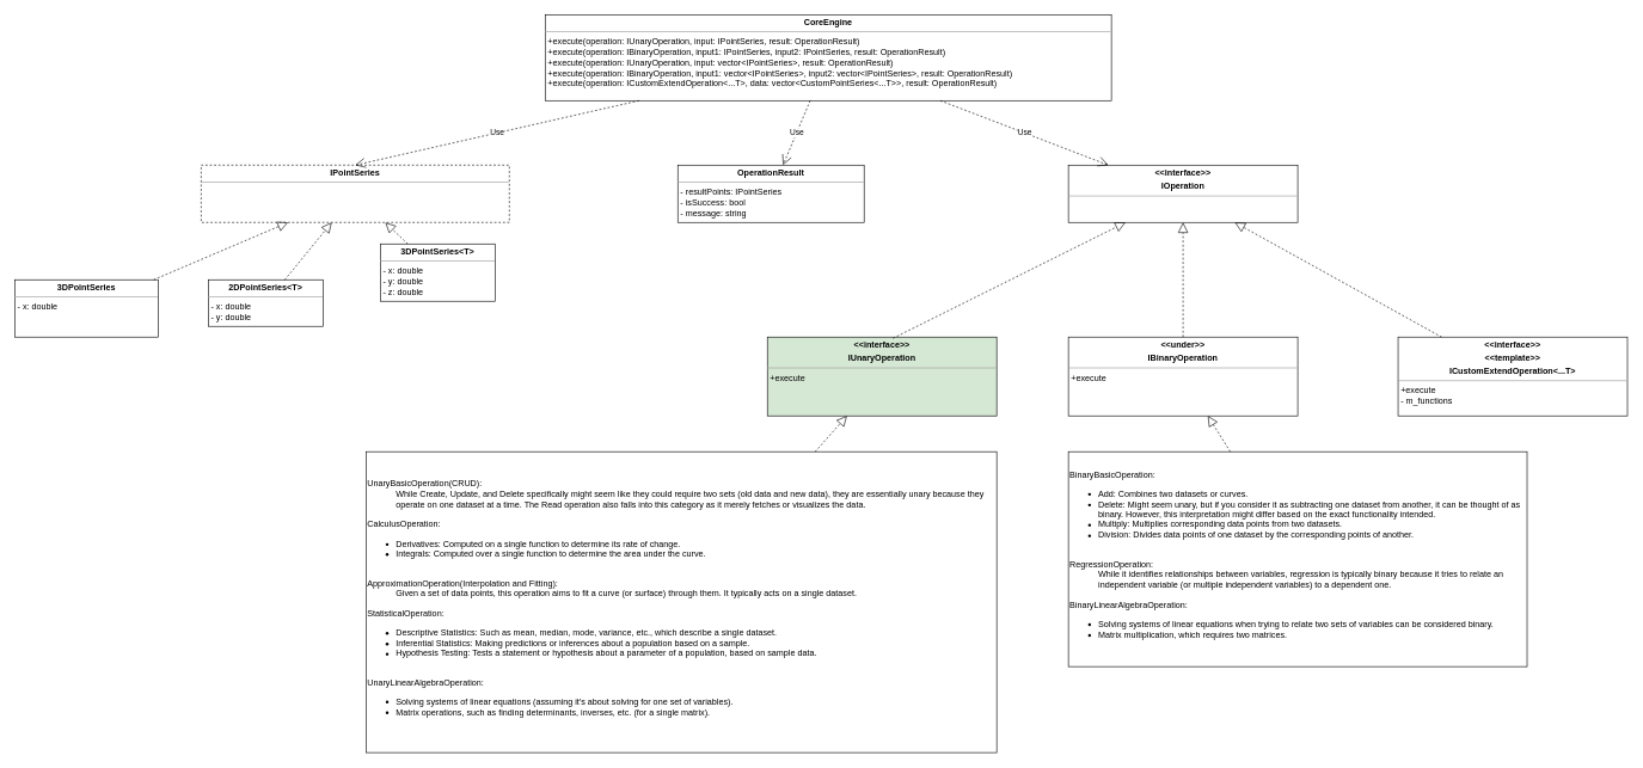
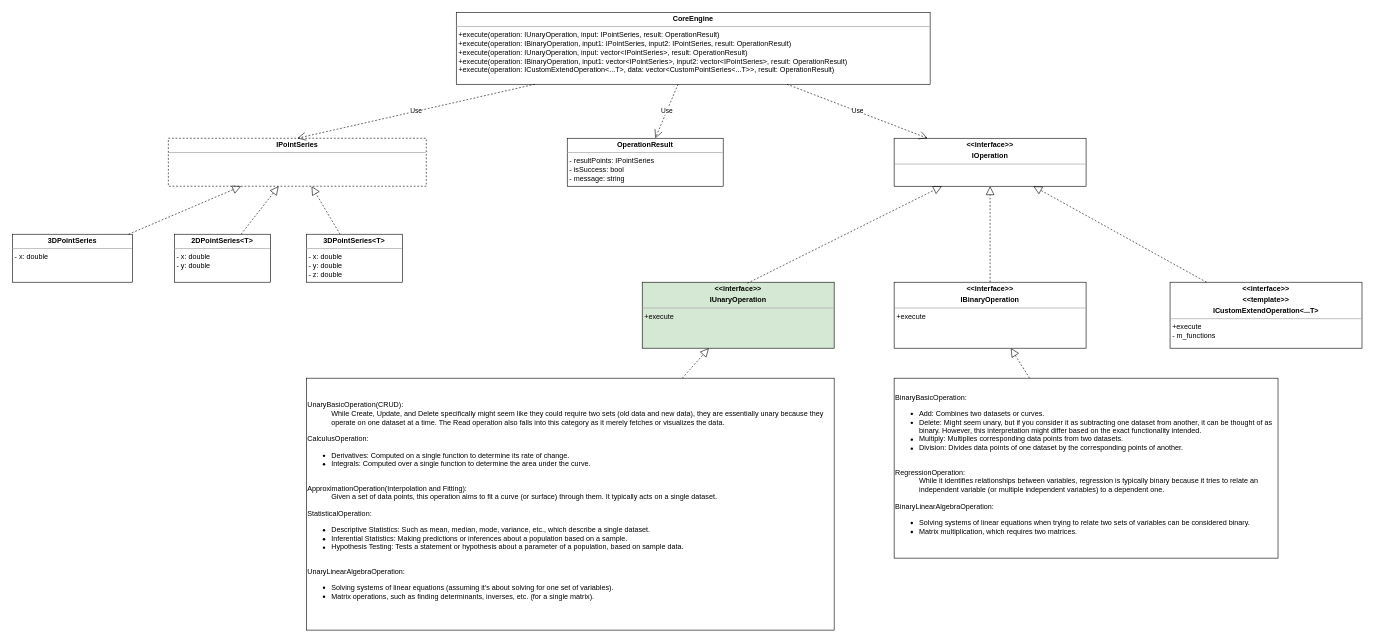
  <mxCell id="0" />
  <mxCell id="1" parent="0" />
  <mxCell id="2" value="" style="group" vertex="1" connectable="0" parent="1"><mxGeometry x="20" y="20" width="2250" height="1030" as="geometry" /></mxCell>
  <mxCell id="3" value="&lt;p style=&quot;margin: 0px ; margin-top: 4px ; text-align: center&quot;&gt;&lt;b&gt;IPointSeries&lt;/b&gt;&lt;br&gt;&lt;/p&gt;&lt;hr size=&quot;1&quot;&gt;&lt;p style=&quot;margin: 0px ; margin-left: 4px&quot;&gt;&lt;br&gt;&lt;/p&gt;&lt;p style=&quot;margin: 0px ; margin-left: 4px&quot;&gt;&lt;br&gt;&lt;/p&gt;" style="verticalAlign=top;align=left;overflow=fill;fontSize=12;fontFamily=Helvetica;html=1;dashed=1;" vertex="1" parent="2"><mxGeometry x="260" y="210" width="430" height="80" as="geometry" /></mxCell>
  <mxCell id="4" value="&lt;p style=&quot;margin: 0px ; margin-top: 4px ; text-align: center&quot;&gt;&lt;b&gt;&amp;lt;&amp;lt;interface&amp;gt;&amp;gt;&lt;/b&gt;&lt;/p&gt;&lt;p style=&quot;margin: 0px ; margin-top: 4px ; text-align: center&quot;&gt;&lt;b&gt;IOperation&lt;/b&gt;&lt;br&gt;&lt;/p&gt;&lt;hr size=&quot;1&quot;&gt;&lt;p style=&quot;margin: 0px ; margin-left: 4px&quot;&gt;&lt;br&gt;&lt;/p&gt;&lt;p style=&quot;margin: 0px ; margin-left: 4px&quot;&gt;&lt;br&gt;&lt;/p&gt;" style="verticalAlign=top;align=left;overflow=fill;fontSize=12;fontFamily=Helvetica;html=1;" vertex="1" parent="2"><mxGeometry x="1470" y="210" width="320" height="80" as="geometry" /></mxCell>
  <mxCell id="5" value="&lt;p style=&quot;margin: 0px ; margin-top: 4px ; text-align: center&quot;&gt;&lt;b&gt;CoreEngine&lt;/b&gt;&lt;br&gt;&lt;/p&gt;&lt;hr size=&quot;1&quot;&gt;&lt;p style=&quot;margin-top: 0px ; margin-bottom: 0px ; margin-left: 4px&quot;&gt;+execute(operation: IUnaryOperation, input: IPointSeries, result: OperationResult)&lt;br&gt;&lt;/p&gt;&lt;p style=&quot;margin-top: 0px ; margin-bottom: 0px ; margin-left: 4px&quot;&gt;+execute(operation: IBinaryOperation, input1: IPointSeries, input2: IPointSeries, result: OperationResult)&lt;br&gt;&lt;/p&gt;&lt;p style=&quot;margin-top: 0px ; margin-bottom: 0px ; margin-left: 4px&quot;&gt;+execute(operation: IUnaryOperation, input: vector&amp;lt;IPointSeries&amp;gt;, result: OperationResult)&lt;/p&gt;&lt;p style=&quot;margin-top: 0px ; margin-bottom: 0px ; margin-left: 4px&quot;&gt;+execute(operation: IBinaryOperation, input1: vector&amp;lt;IPointSeries&amp;gt;, input2: vector&amp;lt;IPointSeries&amp;gt;, result: OperationResult)&lt;/p&gt;&lt;p style=&quot;margin-top: 0px ; margin-bottom: 0px ; margin-left: 4px&quot;&gt;+execute(operation: ICustomExtendOperation&amp;lt;...T&amp;gt;, data: vector&amp;lt;&lt;span style=&quot;text-align: center&quot;&gt;CustomPointSeries&lt;/span&gt;&lt;span style=&quot;text-align: center&quot;&gt;&amp;lt;...T&amp;gt;&lt;/span&gt;&amp;gt;, result: OperationResult)&lt;br&gt;&lt;/p&gt;&lt;p style=&quot;margin: 0px ; margin-left: 4px&quot;&gt;&lt;br&gt;&lt;/p&gt;" style="verticalAlign=top;align=left;overflow=fill;fontSize=12;fontFamily=Helvetica;html=1;" vertex="1" parent="2"><mxGeometry x="740" width="790" height="120" as="geometry" /></mxCell>
  <mxCell id="6" value="&lt;p style=&quot;margin: 0px ; margin-top: 4px ; text-align: center&quot;&gt;&lt;b&gt;&amp;lt;&amp;lt;interface&amp;gt;&amp;gt;&lt;/b&gt;&lt;/p&gt;&lt;p style=&quot;margin: 0px ; margin-top: 4px ; text-align: center&quot;&gt;&lt;b&gt;IUnaryOperation&lt;/b&gt;&lt;br&gt;&lt;/p&gt;&lt;hr size=&quot;1&quot;&gt;&lt;p style=&quot;margin: 0px ; margin-left: 4px&quot;&gt;+execute&lt;br&gt;&lt;/p&gt;&lt;p style=&quot;margin: 0px ; margin-left: 4px&quot;&gt;&lt;br&gt;&lt;/p&gt;" style="verticalAlign=top;align=left;overflow=fill;fontSize=12;fontFamily=Helvetica;html=1;fillColor=#d5e8d4;" vertex="1" parent="2"><mxGeometry x="1050" y="450" width="320" height="110" as="geometry" /></mxCell>
- <mxCell id="7" value="&lt;p style=&quot;margin: 0px ; margin-top: 4px ; text-align: center&quot;&gt;&lt;b&gt;&amp;lt;&amp;lt;under&amp;gt;&amp;gt;&lt;/b&gt;&lt;/p&gt;&lt;p style=&quot;margin: 0px ; margin-top: 4px ; text-align: center&quot;&gt;&lt;b&gt;IBinaryOperation&lt;/b&gt;&lt;br&gt;&lt;/p&gt;&lt;hr size=&quot;1&quot;&gt;&lt;p style=&quot;margin: 0px ; margin-left: 4px&quot;&gt;+execute&lt;br&gt;&lt;/p&gt;&lt;p style=&quot;margin: 0px ; margin-left: 4px&quot;&gt;&lt;br&gt;&lt;/p&gt;" style="verticalAlign=top;align=left;overflow=fill;fontSize=12;fontFamily=Helvetica;html=1;" vertex="1" parent="2"><mxGeometry x="1470" y="450" width="320" height="110" as="geometry" /></mxCell>
+ <mxCell id="7" value="&lt;p style=&quot;margin: 0px ; margin-top: 4px ; text-align: center&quot;&gt;&lt;b&gt;&amp;lt;&amp;lt;interface&amp;gt;&amp;gt;&lt;/b&gt;&lt;/p&gt;&lt;p style=&quot;margin: 0px ; margin-top: 4px ; text-align: center&quot;&gt;&lt;b&gt;IBinaryOperation&lt;/b&gt;&lt;br&gt;&lt;/p&gt;&lt;hr size=&quot;1&quot;&gt;&lt;p style=&quot;margin: 0px ; margin-left: 4px&quot;&gt;+execute&lt;br&gt;&lt;/p&gt;&lt;p style=&quot;margin: 0px ; margin-left: 4px&quot;&gt;&lt;br&gt;&lt;/p&gt;" style="verticalAlign=top;align=left;overflow=fill;fontSize=12;fontFamily=Helvetica;html=1;" vertex="1" parent="2"><mxGeometry x="1470" y="450" width="320" height="110" as="geometry" /></mxCell>
  <mxCell id="8" value="&lt;p style=&quot;margin: 0px ; margin-top: 4px ; text-align: center&quot;&gt;&lt;b&gt;OperationResult&lt;/b&gt;&lt;br&gt;&lt;/p&gt;&lt;hr size=&quot;1&quot;&gt;&lt;p style=&quot;margin: 0px ; margin-left: 4px&quot;&gt;- resultPoints:&amp;nbsp;IPointSeries&lt;/p&gt;&lt;p style=&quot;margin: 0px ; margin-left: 4px&quot;&gt;- isSuccess: bool&lt;/p&gt;&lt;p style=&quot;margin: 0px ; margin-left: 4px&quot;&gt;- message: string&lt;/p&gt;&lt;p style=&quot;margin: 0px ; margin-left: 4px&quot;&gt;&lt;br&gt;&lt;/p&gt;" style="verticalAlign=top;align=left;overflow=fill;fontSize=12;fontFamily=Helvetica;html=1;" vertex="1" parent="2"><mxGeometry x="925" y="210" width="260" height="80" as="geometry" /></mxCell>
  <mxCell id="9" value="UnaryBasicOperation(CRUD)&lt;span&gt;: &lt;br&gt;&lt;/span&gt;&lt;blockquote style=&quot;margin: 0 0 0 40px ; border: none ; padding: 0px&quot;&gt;&lt;span&gt;While Create, Update, and Delete specifically might seem like they could require two sets (old data and new data), they are essentially unary because they operate on one dataset at a time. The Read operation also falls into this category as it merely fetches or visualizes the data.&lt;/span&gt;&lt;/blockquote&gt;&lt;div&gt;&lt;br&gt;&lt;/div&gt;&lt;div&gt;CalculusOperation:&lt;/div&gt;&lt;div&gt;&lt;ul&gt;&lt;li&gt;&lt;span&gt;Derivatives: Computed on a single function to determine its rate of change.&lt;/span&gt;&lt;/li&gt;&lt;li&gt;Integrals: Computed over a single function to determine the area under the curve.&lt;/li&gt;&lt;/ul&gt;&lt;/div&gt;&lt;div&gt;&lt;br&gt;&lt;/div&gt;&lt;div&gt;ApproximationOperation(Interpolation and Fitting):&amp;nbsp;&lt;/div&gt;&lt;blockquote style=&quot;margin: 0 0 0 40px ; border: none ; padding: 0px&quot;&gt;&lt;div&gt;Given a set of data points, this operation aims to fit a curve (or surface) through them. It typically acts on a single dataset.&lt;/div&gt;&lt;/blockquote&gt;&lt;div&gt;&lt;br&gt;&lt;/div&gt;&lt;div&gt;StatisticalOperation:&lt;/div&gt;&lt;div&gt;&lt;ul&gt;&lt;li&gt;&lt;span&gt;Descriptive Statistics: Such as mean, median, mode, variance, etc., which describe a single dataset.&lt;/span&gt;&lt;/li&gt;&lt;li&gt;Inferential Statistics: Making predictions or inferences about a population based on a sample.&lt;/li&gt;&lt;li&gt;Hypothesis Testing: Tests a statement or hypothesis about a parameter of a population, based on sample data.&lt;/li&gt;&lt;/ul&gt;&lt;/div&gt;&lt;div&gt;&lt;br&gt;&lt;/div&gt;&lt;div&gt;UnaryLinearAlgebraOperation:&lt;/div&gt;&lt;div&gt;&lt;ul&gt;&lt;li&gt;&lt;span&gt;Solving systems of linear equations (assuming it's about solving for one set of variables).&lt;/span&gt;&lt;/li&gt;&lt;li&gt;Matrix operations, such as finding determinants, inverses, etc. (for a single matrix).&lt;/li&gt;&lt;/ul&gt;&lt;/div&gt;" style="rounded=0;whiteSpace=wrap;html=1;align=left;" vertex="1" parent="2"><mxGeometry x="490" y="610" width="880" height="420" as="geometry" /></mxCell>
  <mxCell id="10" value="&lt;div&gt;BinaryBasicOperation:&lt;/div&gt;&lt;div&gt;&lt;ul&gt;&lt;li&gt;&lt;span&gt;Add: Combines two datasets or curves.&lt;/span&gt;&lt;/li&gt;&lt;li&gt;Delete: Might seem unary, but if you consider it as subtracting one dataset from another, it can be thought of as binary. However, this interpretation might differ based on the exact functionality intended.&lt;/li&gt;&lt;li&gt;Multiply: Multiplies corresponding data points from two datasets.&lt;/li&gt;&lt;li&gt;Division: Divides data points of one dataset by the corresponding points of another.&lt;/li&gt;&lt;/ul&gt;&lt;/div&gt;&lt;div&gt;&lt;br&gt;&lt;/div&gt;&lt;div&gt;RegressionOperation:&amp;nbsp;&lt;/div&gt;&lt;blockquote style=&quot;margin: 0 0 0 40px ; border: none ; padding: 0px&quot;&gt;&lt;div&gt;While it identifies relationships between variables, regression is typically binary because it tries to relate an independent variable (or multiple independent variables) to a dependent one.&lt;/div&gt;&lt;/blockquote&gt;&lt;div&gt;&lt;br&gt;&lt;/div&gt;&lt;div&gt;BinaryLinearAlgebraOperation:&lt;/div&gt;&lt;div&gt;&lt;ul&gt;&lt;li&gt;&lt;span&gt;Solving systems of linear equations when trying to relate two sets of variables can be considered binary.&lt;/span&gt;&lt;/li&gt;&lt;li&gt;Matrix multiplication, which requires two matrices.&lt;/li&gt;&lt;/ul&gt;&lt;/div&gt;" style="rounded=0;whiteSpace=wrap;html=1;align=left;" vertex="1" parent="2"><mxGeometry x="1470" y="610" width="640" height="300" as="geometry" /></mxCell>
  <mxCell id="11" value="Use" style="endArrow=open;endSize=12;dashed=1;html=1;entryX=0.5;entryY=0;entryDx=0;entryDy=0;" edge="1" parent="2" source="5" target="3"><mxGeometry width="160" relative="1" as="geometry"><mxPoint x="1230" y="410" as="sourcePoint" /><mxPoint x="1390" y="410" as="targetPoint" /></mxGeometry></mxCell>
  <mxCell id="12" value="Use" style="endArrow=open;endSize=12;dashed=1;html=1;" edge="1" parent="2" source="5" target="8"><mxGeometry width="160" relative="1" as="geometry"><mxPoint x="1010.909" y="150" as="sourcePoint" /><mxPoint x="750" y="220" as="targetPoint" /></mxGeometry></mxCell>
  <mxCell id="13" value="Use" style="endArrow=open;endSize=12;dashed=1;html=1;" edge="1" parent="2" source="5" target="4"><mxGeometry width="160" relative="1" as="geometry"><mxPoint x="1117.5" y="150" as="sourcePoint" /><mxPoint x="1043.125" y="220" as="targetPoint" /></mxGeometry></mxCell>
  <mxCell id="14" value="" style="endArrow=block;dashed=1;endFill=0;endSize=12;html=1;exitX=0.548;exitY=0.015;exitDx=0;exitDy=0;exitPerimeter=0;" edge="1" parent="2" source="6" target="4"><mxGeometry width="160" relative="1" as="geometry"><mxPoint x="1130" y="500" as="sourcePoint" /><mxPoint x="1290" y="500" as="targetPoint" /></mxGeometry></mxCell>
  <mxCell id="15" value="" style="endArrow=block;dashed=1;endFill=0;endSize=12;html=1;" edge="1" parent="2" source="7" target="4"><mxGeometry width="160" relative="1" as="geometry"><mxPoint x="1125.36" y="421.65" as="sourcePoint" /><mxPoint x="1279.362" y="300" as="targetPoint" /></mxGeometry></mxCell>
  <mxCell id="16" value="" style="endArrow=block;dashed=1;endFill=0;endSize=12;html=1;" edge="1" parent="2" source="9" target="6"><mxGeometry width="160" relative="1" as="geometry"><mxPoint x="1125.36" y="461.65" as="sourcePoint" /><mxPoint x="1279.362" y="340" as="targetPoint" /></mxGeometry></mxCell>
  <mxCell id="17" value="" style="endArrow=block;dashed=1;endFill=0;endSize=12;html=1;" edge="1" parent="2" source="10" target="7"><mxGeometry width="160" relative="1" as="geometry"><mxPoint x="1027.183" y="620" as="sourcePoint" /><mxPoint x="1066.62" y="570" as="targetPoint" /></mxGeometry></mxCell>
  <mxCell id="18" value="&lt;p style=&quot;margin: 0px ; margin-top: 4px ; text-align: center&quot;&gt;&lt;b&gt;&amp;lt;&amp;lt;interface&amp;gt;&amp;gt;&lt;/b&gt;&lt;b&gt;&lt;br&gt;&lt;/b&gt;&lt;/p&gt;&lt;p style=&quot;margin: 0px ; margin-top: 4px ; text-align: center&quot;&gt;&lt;b&gt;&amp;lt;&amp;lt;template&amp;gt;&amp;gt;&lt;/b&gt;&lt;br&gt;&lt;/p&gt;&lt;p style=&quot;margin: 0px ; margin-top: 4px ; text-align: center&quot;&gt;&lt;b&gt;ICustomExtendOperation&lt;/b&gt;&lt;b&gt;&amp;lt;...T&amp;gt;&lt;/b&gt;&lt;/p&gt;&lt;hr size=&quot;1&quot;&gt;&lt;p style=&quot;margin: 0px ; margin-left: 4px&quot;&gt;+execute&lt;br&gt;&lt;/p&gt;&lt;p style=&quot;margin: 0px ; margin-left: 4px&quot;&gt;- m_functions&lt;/p&gt;&lt;p style=&quot;margin: 0px ; margin-left: 4px&quot;&gt;&lt;br&gt;&lt;/p&gt;" style="verticalAlign=top;align=left;overflow=fill;fontSize=12;fontFamily=Helvetica;html=1;" vertex="1" parent="2"><mxGeometry x="1930" y="450" width="320" height="110" as="geometry" /></mxCell>
  <mxCell id="19" value="" style="endArrow=block;dashed=1;endFill=0;endSize=12;html=1;" edge="1" parent="2" source="18" target="4"><mxGeometry width="160" relative="1" as="geometry"><mxPoint x="1875.118" y="350" as="sourcePoint" /><mxPoint x="1730.002" y="230" as="targetPoint" /></mxGeometry></mxCell>
- <mxCell id="20" value="&lt;p style=&quot;margin: 0px ; margin-top: 4px ; text-align: center&quot;&gt;&lt;span&gt;&lt;b&gt;2DPointSeries&lt;/b&gt;&lt;/span&gt;&lt;b&gt;&amp;lt;T&amp;gt;&lt;/b&gt;&lt;br&gt;&lt;/p&gt;&lt;hr size=&quot;1&quot;&gt;&lt;p style=&quot;margin: 0px ; margin-left: 4px&quot;&gt;- x: double&lt;br&gt;&lt;/p&gt;&lt;p style=&quot;margin: 0px ; margin-left: 4px&quot;&gt;- y: double&lt;/p&gt;&lt;br&gt;&lt;br&gt;&lt;p style=&quot;margin: 0px ; margin-left: 4px&quot;&gt;&lt;br&gt;&lt;/p&gt;" style="verticalAlign=top;align=left;overflow=fill;fontSize=12;fontFamily=Helvetica;html=1;" vertex="1" parent="2"><mxGeometry x="270" y="370" width="160" height="65" as="geometry" /></mxCell>
+ <mxCell id="20" value="&lt;p style=&quot;margin: 0px ; margin-top: 4px ; text-align: center&quot;&gt;&lt;span&gt;&lt;b&gt;2DPointSeries&lt;/b&gt;&lt;/span&gt;&lt;b&gt;&amp;lt;T&amp;gt;&lt;/b&gt;&lt;br&gt;&lt;/p&gt;&lt;hr size=&quot;1&quot;&gt;&lt;p style=&quot;margin: 0px ; margin-left: 4px&quot;&gt;- x: double&lt;br&gt;&lt;/p&gt;&lt;p style=&quot;margin: 0px ; margin-left: 4px&quot;&gt;- y: double&lt;/p&gt;&lt;br&gt;&lt;br&gt;&lt;p style=&quot;margin: 0px ; margin-left: 4px&quot;&gt;&lt;br&gt;&lt;/p&gt;" style="verticalAlign=top;align=left;overflow=fill;fontSize=12;fontFamily=Helvetica;html=1;" vertex="1" parent="2"><mxGeometry x="270" y="370" width="160" height="80" as="geometry" /></mxCell>
  <mxCell id="21" value="&lt;p style=&quot;margin: 0px ; margin-top: 4px ; text-align: center&quot;&gt;&lt;b&gt;3DPointSeries&lt;/b&gt;&lt;br&gt;&lt;/p&gt;&lt;hr size=&quot;1&quot;&gt;&lt;p style=&quot;margin: 0px ; margin-left: 4px&quot;&gt;- x: double&lt;/p&gt;&lt;p style=&quot;margin: 0px ; margin-left: 4px&quot;&gt;&lt;br&gt;&lt;/p&gt;" style="verticalAlign=top;align=left;overflow=fill;fontSize=12;fontFamily=Helvetica;html=1;" vertex="1" parent="2"><mxGeometry y="370" width="200" height="80" as="geometry" /></mxCell>
- <mxCell id="22" value="&lt;p style=&quot;margin: 0px ; margin-top: 4px ; text-align: center&quot;&gt;&lt;span&gt;&lt;b&gt;3DPointSeries&lt;/b&gt;&lt;/span&gt;&lt;b&gt;&amp;lt;T&amp;gt;&lt;/b&gt;&lt;br&gt;&lt;/p&gt;&lt;hr size=&quot;1&quot;&gt;&lt;p style=&quot;margin-top: 0px ; margin-bottom: 0px ; margin-left: 4px&quot;&gt;- x: double&lt;br&gt;&lt;/p&gt;&lt;p style=&quot;margin-top: 0px ; margin-bottom: 0px ; margin-left: 4px&quot;&gt;- y: double&lt;/p&gt;&lt;p style=&quot;margin-top: 0px ; margin-bottom: 0px ; margin-left: 4px&quot;&gt;- z: double&lt;/p&gt;&lt;p style=&quot;margin: 0px ; margin-left: 4px&quot;&gt;&lt;br&gt;&lt;/p&gt;" style="verticalAlign=top;align=left;overflow=fill;fontSize=12;fontFamily=Helvetica;html=1;" vertex="1" parent="2"><mxGeometry x="510" y="320" width="160" height="80" as="geometry" /></mxCell>
+ <mxCell id="22" value="&lt;p style=&quot;margin: 0px ; margin-top: 4px ; text-align: center&quot;&gt;&lt;span&gt;&lt;b&gt;3DPointSeries&lt;/b&gt;&lt;/span&gt;&lt;b&gt;&amp;lt;T&amp;gt;&lt;/b&gt;&lt;br&gt;&lt;/p&gt;&lt;hr size=&quot;1&quot;&gt;&lt;p style=&quot;margin-top: 0px ; margin-bottom: 0px ; margin-left: 4px&quot;&gt;- x: double&lt;br&gt;&lt;/p&gt;&lt;p style=&quot;margin-top: 0px ; margin-bottom: 0px ; margin-left: 4px&quot;&gt;- y: double&lt;/p&gt;&lt;p style=&quot;margin-top: 0px ; margin-bottom: 0px ; margin-left: 4px&quot;&gt;- z: double&lt;/p&gt;&lt;p style=&quot;margin: 0px ; margin-left: 4px&quot;&gt;&lt;br&gt;&lt;/p&gt;" style="verticalAlign=top;align=left;overflow=fill;fontSize=12;fontFamily=Helvetica;html=1;" vertex="1" parent="2"><mxGeometry x="490" y="370" width="160" height="80" as="geometry" /></mxCell>
  <mxCell id="23" value="" style="endArrow=block;dashed=1;endFill=0;endSize=12;html=1;" edge="1" parent="2" source="22" target="3"><mxGeometry width="160" relative="1" as="geometry"><mxPoint x="735.588" y="380" as="sourcePoint" /><mxPoint x="568.529" y="300" as="targetPoint" /></mxGeometry></mxCell>
  <mxCell id="24" value="" style="endArrow=block;dashed=1;endFill=0;endSize=12;html=1;" edge="1" parent="2" source="20" target="3"><mxGeometry width="160" relative="1" as="geometry"><mxPoint x="552.059" y="380" as="sourcePoint" /><mxPoint x="507.353" y="300" as="targetPoint" /></mxGeometry></mxCell>
  <mxCell id="25" value="" style="endArrow=block;dashed=1;endFill=0;endSize=12;html=1;" edge="1" parent="2" source="21" target="3"><mxGeometry width="160" relative="1" as="geometry"><mxPoint x="394.091" y="380" as="sourcePoint" /><mxPoint x="454.697" y="300" as="targetPoint" /></mxGeometry></mxCell>
